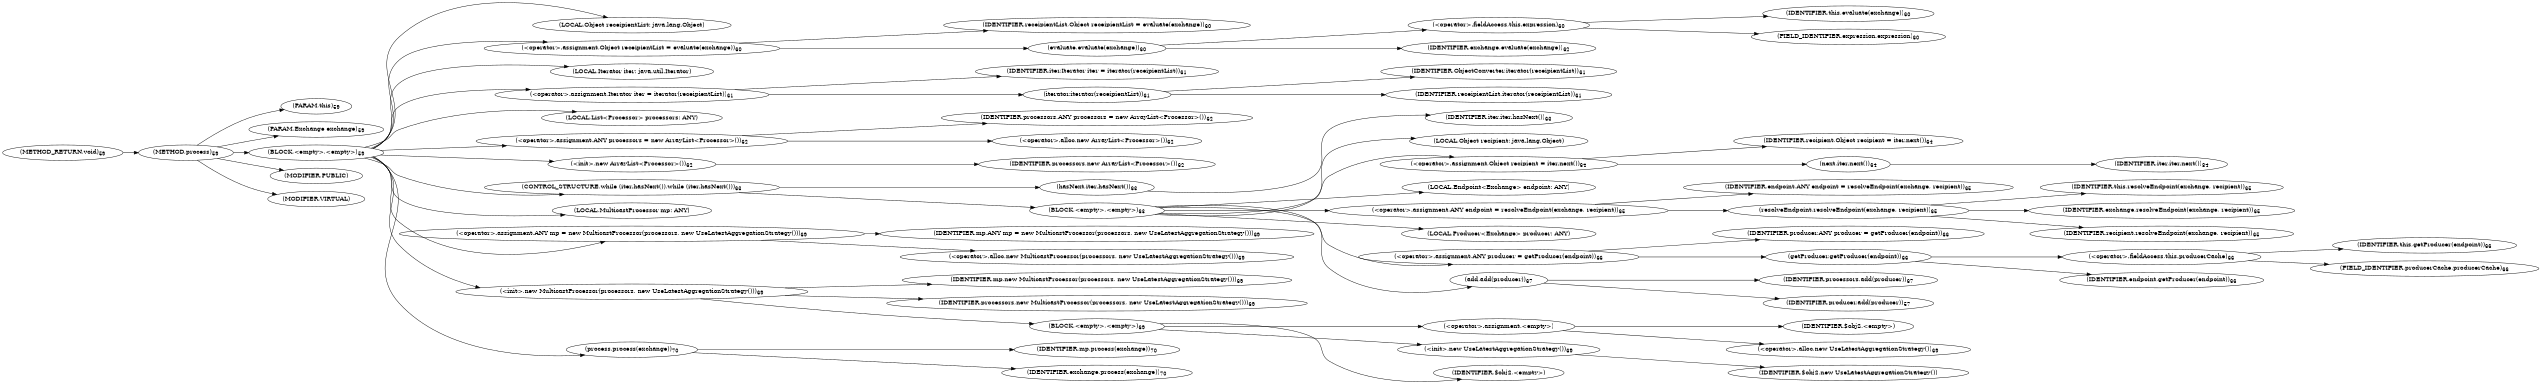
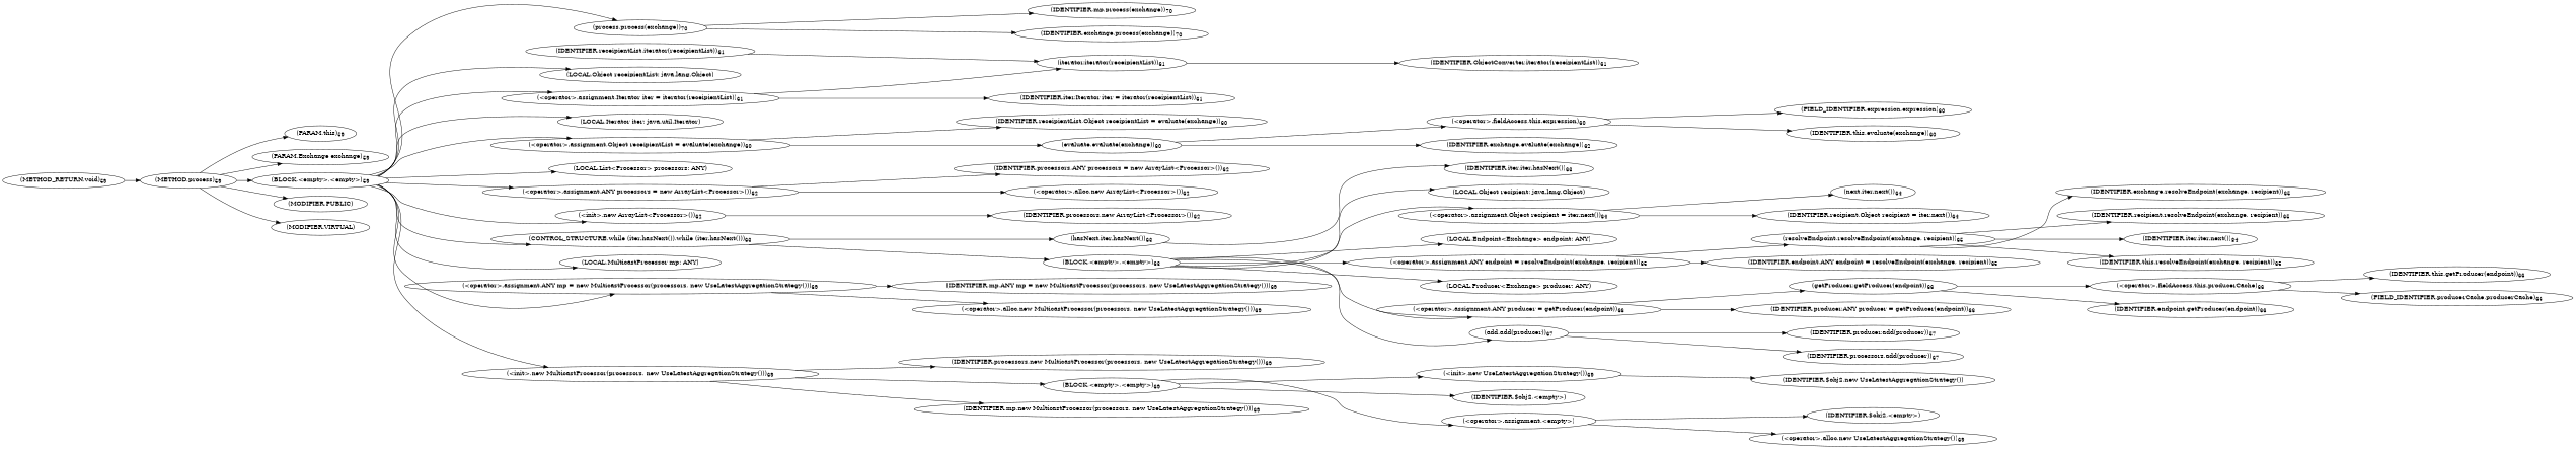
  digraph {
    rankdir=LR
    n1 [label=<(METHOD,process)<SUB>59</SUB>>]
    n2 [label=<(PARAM,this)<SUB>59</SUB>>]
    n3 [label=<(PARAM,Exchange exchange)<SUB>59</SUB>>]
    n4 [label=<(BLOCK,&lt;empty&gt;,&lt;empty&gt;)<SUB>59</SUB>>]
    n5 [label=<(MODIFIER,PUBLIC)>]
    n6 [label=<(MODIFIER,VIRTUAL)>]
    n7 [label=<(LOCAL,Object receipientList: java.lang.Object)>]
    n8 [label=<(&lt;operator&gt;.assignment,Object receipientList = evaluate(exchange))<SUB>60</SUB>>]
    n9 [label=<(LOCAL,Iterator iter: java.util.Iterator)>]
    n10 [label=<(&lt;operator&gt;.assignment,Iterator iter = iterator(receipientList))<SUB>61</SUB>>]
    n11 [label=<(LOCAL,List&lt;Processor&gt; processors: ANY)>]
    n12 [label=<(&lt;operator&gt;.assignment,ANY processors = new ArrayList&lt;Processor&gt;())<SUB>62</SUB>>]
    n13 [label=<(&lt;init&gt;,new ArrayList&lt;Processor&gt;())<SUB>62</SUB>>]
    n14 [label=<(CONTROL_STRUCTURE,while (iter.hasNext()),while (iter.hasNext()))<SUB>63</SUB>>]
    n15 [label=<(LOCAL,MulticastProcessor mp: ANY)>]
    n16 [label=<(&lt;operator&gt;.assignment,ANY mp = new MulticastProcessor(processors, new UseLatestAggregationStrategy()))<SUB>69</SUB>>]
    n17 [label=<(&lt;init&gt;,new MulticastProcessor(processors, new UseLatestAggregationStrategy()))<SUB>69</SUB>>]
    n18 [label=<(process,process(exchange))<SUB>70</SUB>>]
    n19 [label=<(METHOD_RETURN,void)<SUB>59</SUB>>]
    n20 [label=<(IDENTIFIER,receipientList,Object receipientList = evaluate(exchange))<SUB>60</SUB>>]
    n21 [label=<(evaluate,evaluate(exchange))<SUB>60</SUB>>]
    n22 [label=<(IDENTIFIER,iter,Iterator iter = iterator(receipientList))<SUB>61</SUB>>]
    n23 [label=<(iterator,iterator(receipientList))<SUB>61</SUB>>]
    n24 [label=<(IDENTIFIER,processors,ANY processors = new ArrayList&lt;Processor&gt;())<SUB>62</SUB>>]
    n25 [label=<(&lt;operator&gt;.alloc,new ArrayList&lt;Processor&gt;())<SUB>62</SUB>>]
    n26 [label=<(IDENTIFIER,processors,new ArrayList&lt;Processor&gt;())<SUB>62</SUB>>]
    n27 [label=<(hasNext,iter.hasNext())<SUB>63</SUB>>]
    n28 [label=<(BLOCK,&lt;empty&gt;,&lt;empty&gt;)<SUB>63</SUB>>]
    n29 [label=<(IDENTIFIER,mp,ANY mp = new MulticastProcessor(processors, new UseLatestAggregationStrategy()))<SUB>69</SUB>>]
    n30 [label=<(&lt;operator&gt;.alloc,new MulticastProcessor(processors, new UseLatestAggregationStrategy()))<SUB>69</SUB>>]
    n31 [label=<(IDENTIFIER,mp,new MulticastProcessor(processors, new UseLatestAggregationStrategy()))<SUB>69</SUB>>]
    n32 [label=<(IDENTIFIER,processors,new MulticastProcessor(processors, new UseLatestAggregationStrategy()))<SUB>69</SUB>>]
    n33 [label=<(BLOCK,&lt;empty&gt;,&lt;empty&gt;)<SUB>69</SUB>>]
    n34 [label=<(IDENTIFIER,mp,process(exchange))<SUB>70</SUB>>]
    n35 [label=<(IDENTIFIER,exchange,process(exchange))<SUB>70</SUB>>]
    n36 [label=<(&lt;operator&gt;.fieldAccess,this.expression)<SUB>60</SUB>>]
    n37 [label=<(IDENTIFIER,exchange,evaluate(exchange))<SUB>62</SUB>>]
    n38 [label=<(IDENTIFIER,this,evaluate(exchange))<SUB>60</SUB>>]
    n39 [label=<(FIELD_IDENTIFIER,expression,expression)<SUB>60</SUB>>]
    n40 [label=<(IDENTIFIER,ObjectConverter,iterator(receipientList))<SUB>61</SUB>>]
    n41 [label=<(IDENTIFIER,receipientList,iterator(receipientList))<SUB>61</SUB>>]
    n42 [label=<(IDENTIFIER,iter,iter.hasNext())<SUB>63</SUB>>]
    n43 [label=<(LOCAL,Object recipient: java.lang.Object)>]
    n44 [label=<(&lt;operator&gt;.assignment,Object recipient = iter.next())<SUB>64</SUB>>]
    n45 [label=<(LOCAL,Endpoint&lt;Exchange&gt; endpoint: ANY)>]
    n46 [label=<(&lt;operator&gt;.assignment,ANY endpoint = resolveEndpoint(exchange, recipient))<SUB>65</SUB>>]
    n47 [label=<(LOCAL,Producer&lt;Exchange&gt; producer: ANY)>]
    n48 [label=<(&lt;operator&gt;.assignment,ANY producer = getProducer(endpoint))<SUB>66</SUB>>]
    n49 [label=<(add,add(producer))<SUB>67</SUB>>]
    n50 [label=<(IDENTIFIER,recipient,Object recipient = iter.next())<SUB>64</SUB>>]
    n51 [label=<(next,iter.next())<SUB>64</SUB>>]
    n52 [label=<(IDENTIFIER,endpoint,ANY endpoint = resolveEndpoint(exchange, recipient))<SUB>65</SUB>>]
    n53 [label=<(resolveEndpoint,resolveEndpoint(exchange, recipient))<SUB>65</SUB>>]
    n54 [label=<(IDENTIFIER,producer,ANY producer = getProducer(endpoint))<SUB>66</SUB>>]
    n55 [label=<(getProducer,getProducer(endpoint))<SUB>66</SUB>>]
    n56 [label=<(IDENTIFIER,processors,add(producer))<SUB>67</SUB>>]
    n57 [label=<(IDENTIFIER,producer,add(producer))<SUB>57</SUB>>]
    n58 [label=<(IDENTIFIER,iter,iter.next())<SUB>84</SUB>>]
    n59 [label=<(IDENTIFIER,this,resolveEndpoint(exchange, recipient))<SUB>65</SUB>>]
    n60 [label=<(IDENTIFIER,exchange,resolveEndpoint(exchange, recipient))<SUB>65</SUB>>]
    n61 [label=<(IDENTIFIER,recipient,resolveEndpoint(exchange, recipient))<SUB>65</SUB>>]
    n62 [label=<(&lt;operator&gt;.fieldAccess,this.producerCache)<SUB>66</SUB>>]
    n63 [label=<(IDENTIFIER,endpoint,getProducer(endpoint))<SUB>66</SUB>>]
    n64 [label=<(IDENTIFIER,this,getProducer(endpoint))<SUB>66</SUB>>]
    n65 [label=<(FIELD_IDENTIFIER,producerCache,producerCache)<SUB>66</SUB>>]
    n66 [label=<(&lt;operator&gt;.assignment,&lt;empty&gt;)>]
    n67 [label=<(&lt;init&gt;,new UseLatestAggregationStrategy())<SUB>69</SUB>>]
    n68 [label=<(IDENTIFIER,$obj2,&lt;empty&gt;)>]
    n69 [label=<(IDENTIFIER,$obj2,&lt;empty&gt;)>]
    n70 [label=<(&lt;operator&gt;.alloc,new UseLatestAggregationStrategy())<SUB>69</SUB>>]
    n71 [label=<(IDENTIFIER,$obj2,new UseLatestAggregationStrategy())>]
    n1 -> n2
    n1 -> n3
    n1 -> n4
    n1 -> n5
    n1 -> n6
    n4 -> n7
    n4 -> n8
    n4 -> n9
    n4 -> n10
    n4 -> n11
    n4 -> n12
    n4 -> n13
    n4 -> n14
    n4 -> n15
    n4 -> n16
    n4 -> n17
    n4 -> n18
    n8 -> n20
    n8 -> n21
    n10 -> n22
    n10 -> n23
    n12 -> n24
    n12 -> n25
    n13 -> n26
    n14 -> n27
    n14 -> n28
    n16 -> n29
    n16 -> n30
    n17 -> n31
    n17 -> n32
    n17 -> n33
    n18 -> n34
    n18 -> n35
    n19 -> n1
    n21 -> n36
    n21 -> n37
    n23 -> n40
-   n23 -> n41
+   n41 -> n23
    n27 -> n42
    n28 -> n43
    n28 -> n44
    n28 -> n45
    n28 -> n46
    n28 -> n47
    n28 -> n48
    n28 -> n49
    n33 -> n66
    n33 -> n67
    n33 -> n68
    n36 -> n38
    n36 -> n39
    n44 -> n50
    n44 -> n51
    n46 -> n52
    n46 -> n53
    n48 -> n54
    n48 -> n55
    n49 -> n56
    n49 -> n57
-   n51 -> n58
+   n53 -> n58
    n53 -> n59
    n53 -> n60
    n53 -> n61
    n55 -> n62
    n55 -> n63
    n62 -> n64
    n62 -> n65
    n66 -> n69
    n66 -> n70
    n67 -> n71
  }
